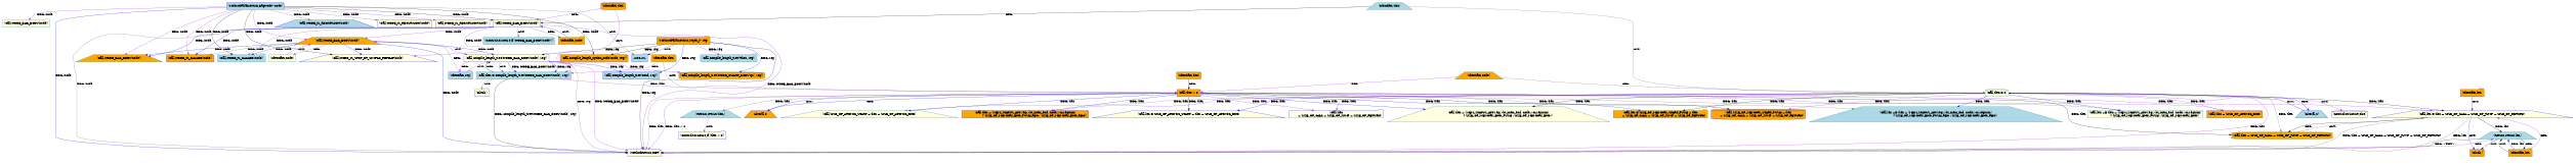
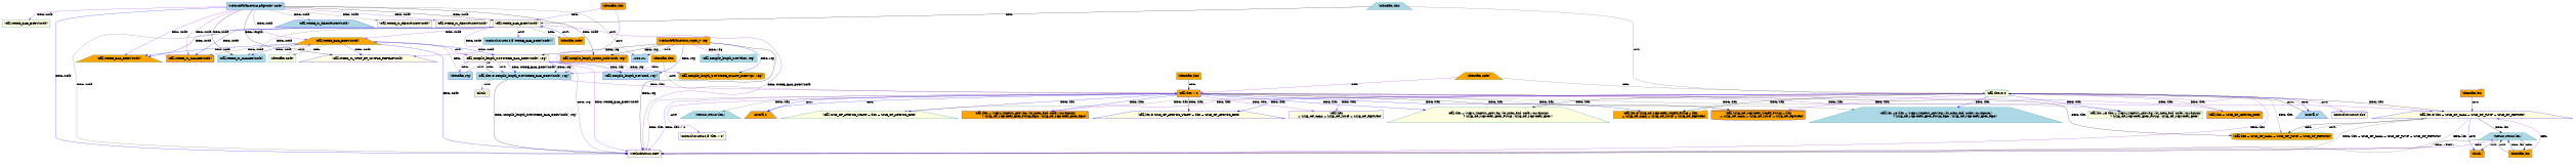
  digraph {
    node [color=blue fillcolor=orange shape=folder style=filled]
    edge [color=purple]
    n1 [fillcolor=lightyellow label="(Call,len = tlen + SIZE_OP_CALL + SIZE_OP_JUMP + SIZE_OP_RETURN)" shape=trapezium]
    n2 [color=teal fillcolor=lightblue label="(Return,return len;)" shape=trapezium]
    n3 [color=teal label="(Call,tlen + SIZE_OP_CALL + SIZE_OP_JUMP + SIZE_OP_RETURN)" shape=cylinder]
    n4 [fillcolor=lightyellow label="(MethodReturn,RET)" shape=note]
    n5 [label="(Block,)" shape=note]
    n6 [color=teal label="(Identifier,len)"]
    n7 [label="(Call,tlen < 0)" shape=note]
    n8 [fillcolor=lightyellow label="(ControlStructure,if (tlen < 0))"]
    n9 [color=teal label="(Call,len = SIZE_OP_MEMORY_START_PUSH + tlen\n        + SIZE_OP_CALL + SIZE_OP_JUMP + SIZE_OP_RETURN)"]
    n10 [fillcolor=lightyellow label="(Call,tlen\n        + SIZE_OP_CALL + SIZE_OP_JUMP + SIZE_OP_RETURN)"]
    n11 [label="(Call,tlen + SIZE_OP_ATOMIC_END)" shape=note]
    n12 [color=teal fillcolor=lightyellow label="(Call,SIZE_OP_ATOMIC_START + tlen + SIZE_OP_ATOMIC_END)" shape=trapezium]
    n13 [color=teal fillcolor=lightblue label="(Call,len += tlen + (MEM_STATUS_AT0(reg->bt_mem_end, node->m.regnum)\n                     ? SIZE_OP_MEMORY_END_PUSH_REC : SIZE_OP_MEMORY_END_REC))" shape=trapezium]
    n14 [fillcolor=lightyellow label="(Call,len = SIZE_OP_ATOMIC_START + tlen + SIZE_OP_ATOMIC_END)" shape=trapezium]
    n15 [color=teal fillcolor=lightyellow label="(Call,tlen + (MEM_STATUS_AT0(reg->bt_mem_end, node->m.regnum)\n                     ? SIZE_OP_MEMORY_END_PUSH : SIZE_OP_MEMORY_END))" shape=trapezium]
    n16 [color=teal fillcolor=lightyellow label="(Call,len += tlen + (MEM_STATUS_AT0(reg->bt_mem_end, node->m.regnum)\n                     ? SIZE_OP_MEMORY_END_PUSH : SIZE_OP_MEMORY_END))" shape=note]
    n17 [label="(Call,SIZE_OP_MEMORY_START_PUSH + tlen\n        + SIZE_OP_CALL + SIZE_OP_JUMP + SIZE_OP_RETURN)" shape=cylinder]
    n18 [label="(Literal,0)" shape=trapezium]
    n19 [label="(Call,tlen + (MEM_STATUS_AT0(reg->bt_mem_end, node->m.regnum)\n                     ? SIZE_OP_MEMORY_END_PUSH_REC : SIZE_OP_MEMORY_END_REC))" shape=note]
    n20 [color=teal fillcolor=lightblue label="(Return,return tlen;)" shape=trapezium]
    n21 [color=teal fillcolor=lightblue label="(Call,tlen = compile_length_tree(NODE_BAG_BODY(node), reg))"]
    n22 [fillcolor=lightyellow label="(Call,compile_length_tree(NODE_BAG_BODY(node), reg))"]
    n23 [fillcolor=lightyellow label="(Block,)"]
    n24 [fillcolor=lightblue label="(Call,compile_length_tree(cond, reg))"]
    n25 [fillcolor=lightblue label="(Identifier,reg)"]
    n26 [color=teal label="(Call,compile_length_tree(NODE_QUANT_BODY(qn), reg))" shape=cylinder]
    n27 [color=teal label="(Call,NODE_BAG_BODY(node))" shape=trapezium]
    n28 [color=teal fillcolor=lightyellow label="(Identifier,node)"]
    n29 [color=teal label="(Call,NODE_BAG_BODY(node))" shape=trapezium]
    n30 [label="(Call,NODE_IS_CALLED(node))" shape=note]
    n31 [color=teal fillcolor=lightblue label="(Call,NODE_IS_CALLED(node))"]
    n32 [fillcolor=lightyellow label="(Call,NODE_IS_STOP_BT_SIMPLE_REPEAT(node))" shape=trapezium]
    n33 [fillcolor=lightyellow label="(Call,NODE_BAG_BODY(node))"]
    n34 [color=teal fillcolor=lightblue label="(ControlStructure,if (NODE_BAG_BODY(node)))" shape=note]
    n35 [color=teal label="(Identifier,node)"]
    n36 [fillcolor=lightblue label="(MethodParameterIn,BagNode* node)" shape=note]
    n37 [label="(Call,compile_length_option_node(node, reg))" shape=note]
    n38 [fillcolor=lightblue label="(Call,NODE_IS_RECURSION(node))" shape=trapezium]
    n39 [fillcolor=lightyellow label="(Call,NODE_IS_RECURSION(node))" shape=note]
    n40 [fillcolor=lightyellow label="(Call,NODE_IS_RECURSION(node))"]
    n41 [color=teal fillcolor=lightyellow label="(Call,NODE_BAG_BODY(node))"]
    1000101 [fillcolor=lightblue]
    n43 [label="(MethodParameterIn,regex_t* reg)"]
    n44 [color=teal fillcolor=lightblue label="(Call,compile_length_tree(Then, reg))"]
    n45 [color=teal fillcolor=lightyellow label="(Call,tlen = 0)" shape=cylinder]
    n46 [fillcolor=lightblue label="(Literal,0)" shape=trapezium]
    n47 [fillcolor=lightyellow label="(ControlStructure,else)" shape=cylinder]
    n48 [color=teal label="(Identifier,tlen)" shape=note]
    n49 [color=teal fillcolor=lightblue label="(Identifier,tlen)" shape=trapezium]
    n50 [color=teal label="(Identifier,node)" shape=trapezium]
    n51 [label="(Identifier,tlen)" shape=cylinder]
    n52 [label="(Identifier,len)"]
    n53 [color=teal label="(Identifier,tlen)" shape=note]
    n1 -> n2 [color=black label="DDG: len"]
    n1 -> n3 [color=black label="CFG: "]
    n1 -> n4 [color=gray40 label="DDG: tlen + SIZE_OP_CALL + SIZE_OP_JUMP + SIZE_OP_RETURN"]
    n1 -> n4 [color=gray40 label="DDG: len"]
    n1 -> n5 [color=blue label="AST: "]
    n2 -> n4 [color=black label="DDG: <RET>"]
    n2 -> n5 [color=black label="AST: "]
    n2 -> n6 [color=black label="CFG: "]
    n3 -> n1 [color=gray40 label="AST: "]
    n4 -> n2 [label="CFG: "]
    n6 -> n1 [label="CFG: "]
    n6 -> n2 [color=black label="AST: "]
    n6 -> n2 [color=blue label="DDG: len"]
    n7 -> n1 [label="DDG: tlen"]
    n7 -> n3 [color=black label="DDG: tlen"]
    n7 -> n4 [color=gray40 label="DDG: tlen"]
    n7 -> n4 [label="DDG: tlen < 0"]
-   n20 -> n8 [label="AST: "]
+   n7 -> n8 [label="AST: "]
    n7 -> n9 [color=blue label="DDG: tlen"]
    n7 -> n10 [label="DDG: tlen"]
    n7 -> n11 [label="DDG: tlen"]
    n7 -> n12 [color=blue label="DDG: tlen"]
    n7 -> n13 [color=gray40 label="DDG: tlen"]
    n7 -> n14 [color=black label="DDG: tlen"]
    n7 -> n15 [color=blue label="DDG: tlen"]
    n7 -> n16 [color=gray40 label="DDG: tlen"]
    n7 -> n17 [color=black label="DDG: tlen"]
    n7 -> n18 [color=blue label="CFG: "]
    n7 -> n19 [color=blue label="DDG: tlen"]
    n7 -> n20 [color=gray40 label="DDG: tlen"]
    n18 -> n7 [color=blue label="AST: "]
    n21 -> n4 [color=black label="DDG: compile_length_tree(NODE_BAG_BODY(node), reg)"]
    n21 -> n7 [label="DDG: tlen"]
    n21 -> n22 [color=black label="CFG: "]
    n21 -> n23 [color=gray40 label="AST: "]
    n22 -> n4 [color=gray40 label="DDG: reg"]
    n22 -> n4 [label="DDG: NODE_BAG_BODY(node)"]
    n22 -> n21 [label="AST: "]
    n22 -> n21 [color=blue label="DDG: NODE_BAG_BODY(node)"]
    n22 -> n21 [color=blue label="DDG: reg"]
    n22 -> n24 [color=blue label="DDG: reg"]
    n22 -> n25 [label="CFG: "]
    n22 -> n26 [label="DDG: reg"]
    n25 -> n22 [color=gray40 label="AST: "]
    n25 -> n27 [color=gray40 label="CFG: "]
    n27 -> n4 [color=blue label="DDG: node"]
    n27 -> n22 [label="AST: "]
    n27 -> n22 [color=blue label="DDG: node"]
    n27 -> n28 [color=gray40 label="CFG: "]
    n27 -> n29 [color=blue label="DDG: node"]
    n27 -> n30 [color=gray40 label="DDG: node"]
    n27 -> n31 [color=blue label="DDG: node"]
    n27 -> n32 [color=blue label="DDG: node"]
    n28 -> n27 [label="AST: "]
    n33 -> n4 [label="DDG: NODE_BAG_BODY(node)"]
    n33 -> n4 [color=gray40 label="DDG: node"]
    n33 -> n27 [label="DDG: node"]
    n33 -> n29 [color=blue label="DDG: node"]
    n33 -> n30 [color=blue label="DDG: node"]
    n33 -> n31 [color=gray40 label="DDG: node"]
    n33 -> n32 [label="DDG: node"]
    n33 -> n34 [label="AST: "]
    n33 -> n35 [color=gray40 label="CFG: "]
    n35 -> n33 [color=blue label="AST: "]
    n36 -> n4 [color=blue label="DDG: node"]
    n36 -> n27 [label="DDG: node"]
    n36 -> n29 [label="DDG: node"]
    n36 -> n30 [label="DDG: node"]
    n36 -> n31 [color=black label="DDG: node"]
-   n36 -> n32 [color=black label="DDG: node"]
+   n36 -> n32 [color=black label="DDG: length"]
    n36 -> n33 [color=black label="DDG: node"]
    n36 -> n37 [color=black label="DDG: node"]
    n36 -> n38 [color=gray40 label="DDG: node"]
    n36 -> n39 [color=gray40 label="DDG: node"]
    n36 -> n40 [label="DDG: node"]
    n36 -> n41 [label="DDG: node"]
    n36 -> 1000101 [color=gray40 label="AST: "]
    n43 -> n4 [color=black label="DDG: reg"]
    n43 -> n22 [color=black label="DDG: reg"]
    n43 -> n24 [color=blue label="DDG: reg"]
    n43 -> n26 [color=blue label="DDG: reg"]
    n43 -> n37 [color=black label="DDG: reg"]
    n43 -> 1000101 [color=black label="AST: "]
    n43 -> n44 [label="DDG: reg"]
    n45 -> n1 [color=black label="DDG: tlen"]
    n45 -> n3 [color=gray40 label="DDG: tlen"]
    n45 -> n4 [label="DDG: tlen"]
    n45 -> n9 [color=black label="DDG: tlen"]
    n45 -> n10 [label="DDG: tlen"]
    n45 -> n11 [color=gray40 label="DDG: tlen"]
    n45 -> n12 [color=gray40 label="DDG: tlen"]
    n45 -> n13 [color=blue label="DDG: tlen"]
    n45 -> n14 [color=blue label="DDG: tlen"]
    n45 -> n15 [color=black label="DDG: tlen"]
    n45 -> n16 [color=blue label="DDG: tlen"]
    n45 -> n17 [label="DDG: tlen"]
    n45 -> n19 [label="DDG: tlen"]
    n45 -> n46 [color=blue label="CFG: "]
    n45 -> n47 [label="AST: "]
    n46 -> n45 [color=black label="AST: "]
    n48 -> n7 [color=gray40 label="AST: "]
    n48 -> n21 [label="CFG: "]
    n49 -> n33 [color=black label="CFG: "]
    n49 -> n45 [color=gray40 label="AST: "]
    n50 -> n7 [label="CFG: "]
    n50 -> n45 [color=gray40 label="CFG: "]
    n51 -> n21 [label="AST: "]
    n51 -> n33 [label="CFG: "]
    n52 -> n1 [color=blue label="AST: "]
    n53 -> n7 [color=black label="CFG: "]
  }
